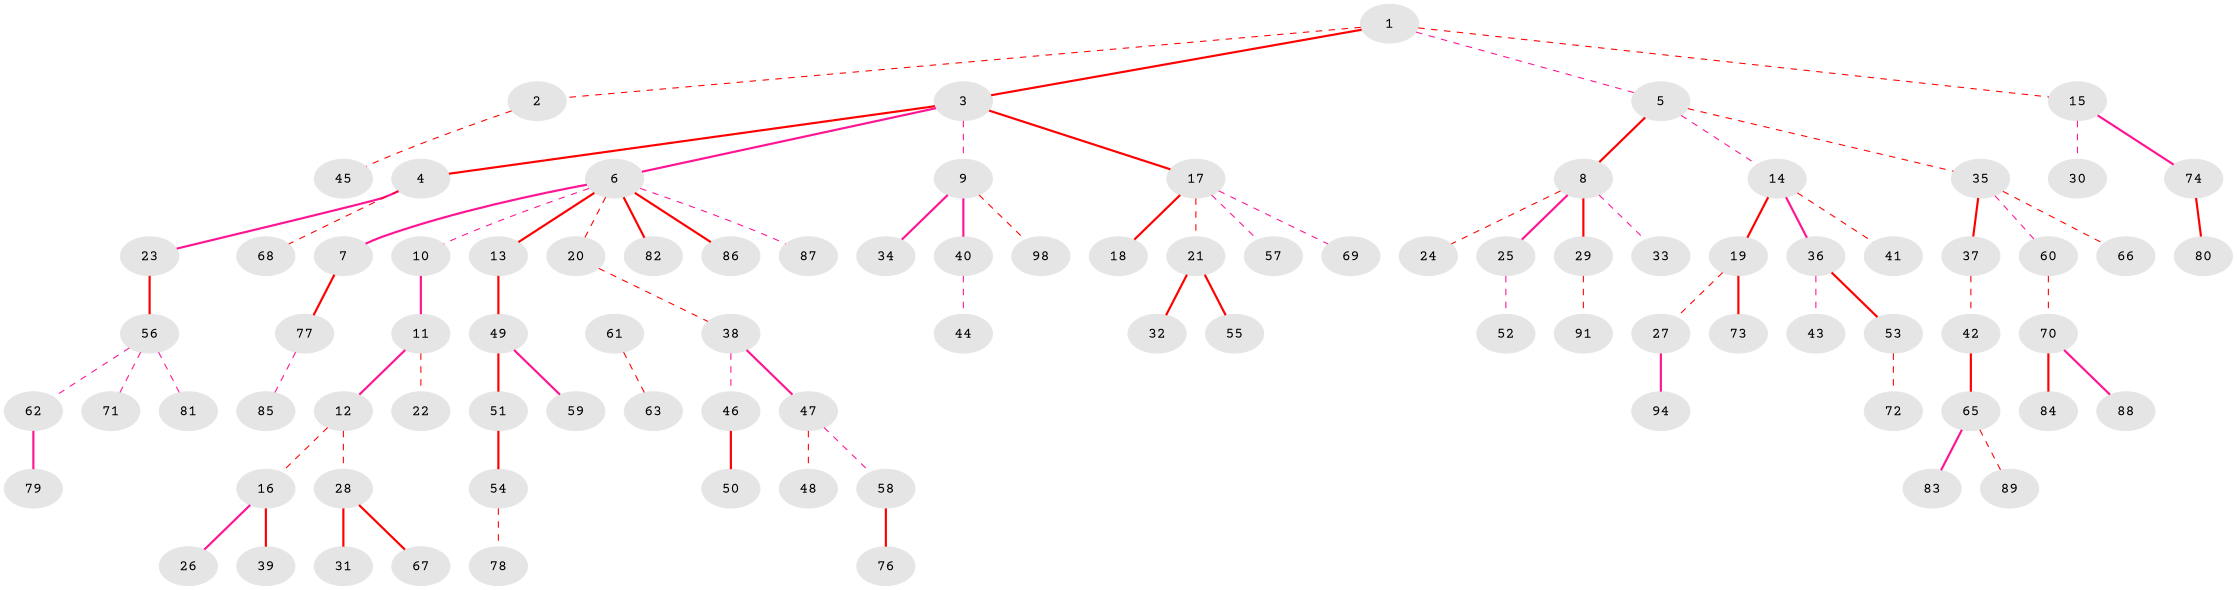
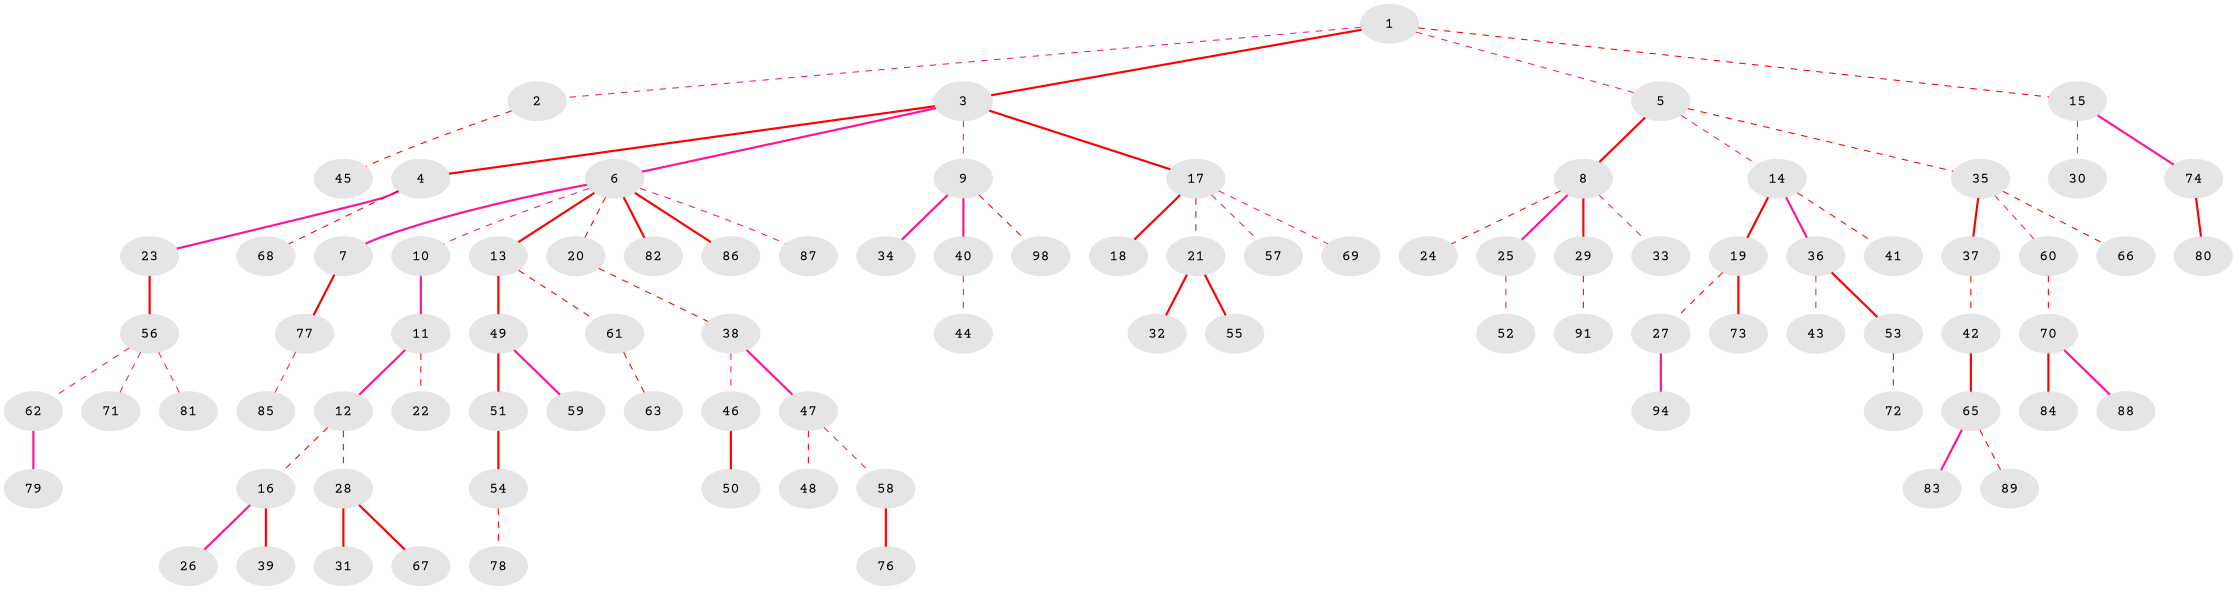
  graph {
    fontname="Courier Prime"
    node [color=gray90 fontname="Courier Prime" style=filled]
    edge [color=red fontname="Courier Prime" style=bold]
    1
    2
    3
    5
    15
    45
    4
    6
    9
    17
    8
    14
    35
    30
    74
    23
    68
    7
    10
    13
    20
    82
    86
    87
    34
    40
    n27 [label=98]
    18
    21
    57
    69
    56
    24
    25
    29
    33
    19
    36
    41
    37
    60
    66
    77
    11
    49
    61
    38
    85
    52
    91
    44
    12
    22
    16
    28
    26
    39
    31
    67
    51
    59
    63
    27
    73
    43
    53
    80
    32
    55
    n70 [label=94]
    46
    47
    62
    71
    81
    42
    70
    72
    65
    50
    48
    58
    83
    89
    76
    54
    78
    79
    84
    88
-   1 -- 2 [style=dashed]
+   1 -- 2 [color=deeppink style=dashed]
    1 -- 3
    1 -- 5 [color=deeppink style=dashed]
    1 -- 15 [style=dashed]
    2 -- 45 [style=dashed]
    3 -- 4
    3 -- 6 [color=deeppink]
    3 -- 9 [color=deeppink style=dashed]
    3 -- 17
    5 -- 8
    5 -- 14 [color=deeppink style=dashed]
    5 -- 35 [style=dashed]
    15 -- 30 [color=deeppink style=dashed]
    15 -- 74 [color=deeppink]
    4 -- 23 [color=deeppink]
    4 -- 68 [style=dashed]
    6 -- 7 [color=deeppink]
    6 -- 10 [color=deeppink style=dashed]
    6 -- 13
    6 -- 20 [style=dashed]
    6 -- 82
    6 -- 86
    6 -- 87 [color=deeppink style=dashed]
    9 -- 34 [color=deeppink]
    9 -- 40 [color=deeppink]
    9 -- n27 [style=dashed]
    17 -- 18
    17 -- 21 [style=dashed]
    17 -- 57 [color=deeppink style=dashed]
    17 -- 69 [color=deeppink style=dashed]
    8 -- 24 [style=dashed]
    8 -- 25 [color=deeppink]
    8 -- 29
    8 -- 33 [color=deeppink style=dashed]
    14 -- 19
    14 -- 36 [color=deeppink]
    14 -- 41 [style=dashed]
    35 -- 37
    35 -- 60 [color=deeppink style=dashed]
    35 -- 66 [style=dashed]
    74 -- 80
    23 -- 56
    7 -- 77
    10 -- 11 [color=deeppink]
    13 -- 49
+   13 -- 61 [style=dashed]
    20 -- 38 [style=dashed]
    40 -- 44 [color=deeppink style=dashed]
    21 -- 32
    21 -- 55
    56 -- 62 [color=deeppink style=dashed]
    56 -- 71 [color=deeppink style=dashed]
    56 -- 81 [color=deeppink style=dashed]
    25 -- 52 [color=deeppink style=dashed]
    29 -- 91 [style=dashed]
    19 -- 27 [style=dashed]
    19 -- 73
    36 -- 43 [color=deeppink style=dashed]
    36 -- 53
    37 -- 42 [style=dashed]
    60 -- 70 [style=dashed]
    77 -- 85 [color=deeppink style=dashed]
    11 -- 12 [color=deeppink]
    11 -- 22 [style=dashed]
    49 -- 51
    49 -- 59 [color=deeppink]
    61 -- 63 [style=dashed]
    38 -- 46 [color=deeppink style=dashed]
    38 -- 47 [color=deeppink]
    12 -- 16 [style=dashed]
    12 -- 28 [style=dashed]
    16 -- 26 [color=deeppink]
    16 -- 39
    28 -- 31
    28 -- 67
    51 -- 54
    27 -- n70 [color=deeppink]
    53 -- 72 [style=dashed]
    46 -- 50
    47 -- 48 [style=dashed]
    47 -- 58 [color=deeppink style=dashed]
    62 -- 79 [color=deeppink]
    42 -- 65
    70 -- 84
    70 -- 88 [color=deeppink]
    65 -- 83 [color=deeppink]
    65 -- 89 [style=dashed]
    58 -- 76
    54 -- 78 [style=dashed]
  }
